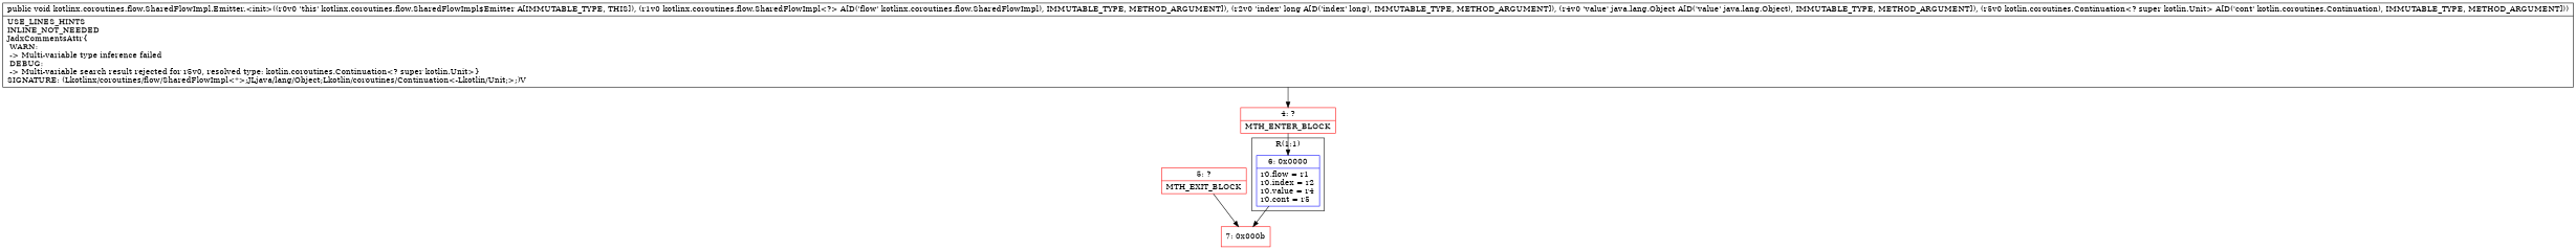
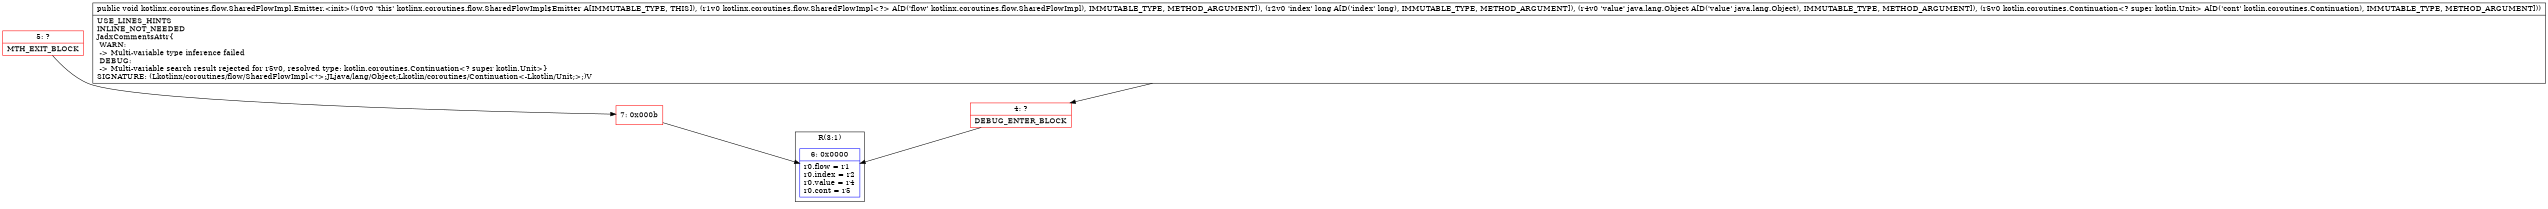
  digraph {
    node [color=red shape=record]
    n1 [color=blue label="{6\:\ 0x0000|r0.flow = r1\lr0.index = r2\lr0.value = r4\lr0.cont = r5\l}"]
    n2 [label="{7\:\ 0x000b}"]
-   n3 [label="{4\:\ ?|MTH_ENTER_BLOCK\l}"]
+   n3 [label="{4\:\ ?|DEBUG_ENTER_BLOCK\l}"]
    n4 [label="{5\:\ ?|MTH_EXIT_BLOCK\l}"]
    n5 [label="{public void kotlinx.coroutines.flow.SharedFlowImpl.Emitter.\<init\>((r0v0 'this' kotlinx.coroutines.flow.SharedFlowImpl$Emitter A[IMMUTABLE_TYPE, THIS]), (r1v0 kotlinx.coroutines.flow.SharedFlowImpl\<?\> A[D('flow' kotlinx.coroutines.flow.SharedFlowImpl), IMMUTABLE_TYPE, METHOD_ARGUMENT]), (r2v0 'index' long A[D('index' long), IMMUTABLE_TYPE, METHOD_ARGUMENT]), (r4v0 'value' java.lang.Object A[D('value' java.lang.Object), IMMUTABLE_TYPE, METHOD_ARGUMENT]), (r5v0 kotlin.coroutines.Continuation\<? super kotlin.Unit\> A[D('cont' kotlin.coroutines.Continuation), IMMUTABLE_TYPE, METHOD_ARGUMENT]))  | USE_LINES_HINTS\lINLINE_NOT_NEEDED\lJadxCommentsAttr\{\l WARN: \l \-\> Multi\-variable type inference failed\l DEBUG: \l \-\> Multi\-variable search result rejected for r5v0, resolved type: kotlin.coroutines.Continuation\<? super kotlin.Unit\>\}\lSIGNATURE: (Lkotlinx\/coroutines\/flow\/SharedFlowImpl\<*\>;JLjava\/lang\/Object;Lkotlin\/coroutines\/Continuation\<\-Lkotlin\/Unit;\>;)V\l}" color=""]
    subgraph cluster_1 {
-     label="R(1:1)"
+     label="R(3:1)"
      n1
    }
-   n1 -> n2
+   n2 -> n1
    n3 -> n1
    n4 -> n2
    n5 -> n3
  }
